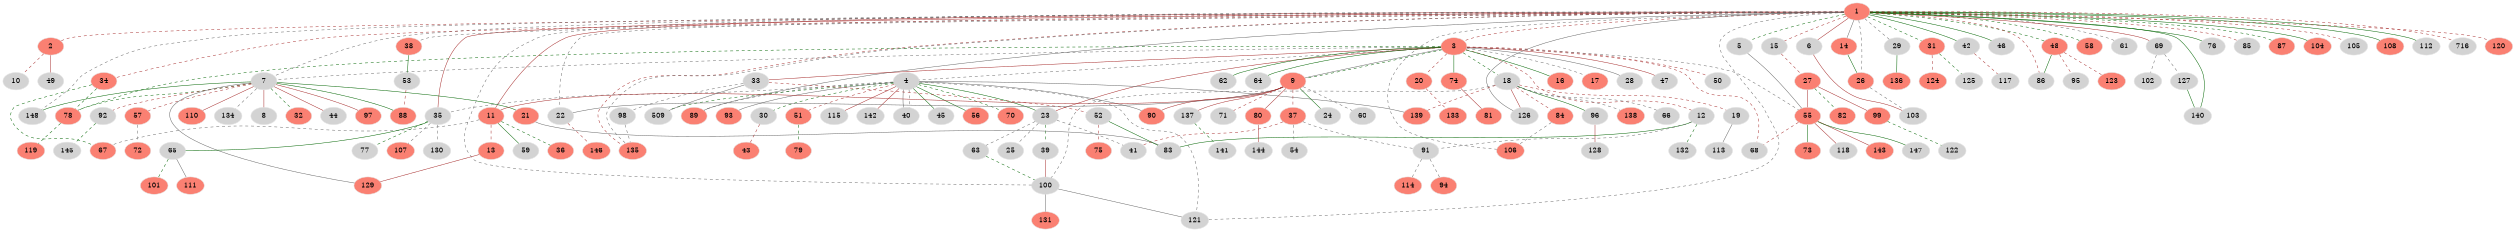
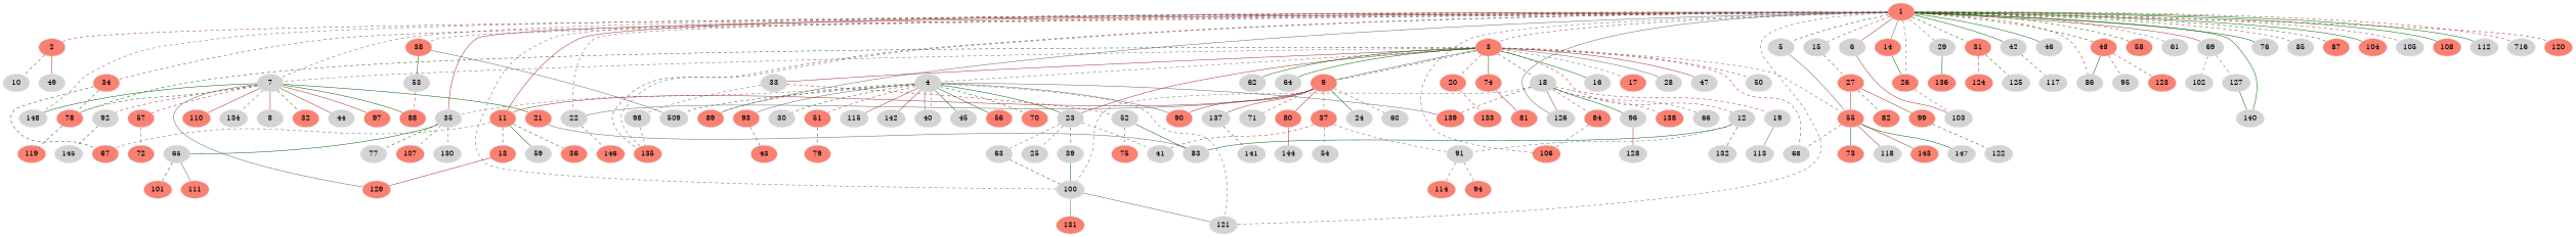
  graph {
    node [color=gray90 fillcolor=lightgrey style=filled]
    edge [color=brown style=dashed]
    1 [fillcolor=salmon]
    2 [fillcolor=salmon]
    3 [fillcolor=salmon]
    5
    6
    7
    11 [fillcolor=salmon]
    14 [fillcolor=salmon]
    15
    22
    26 [fillcolor=salmon]
    29
    31 [fillcolor=salmon]
    34 [fillcolor=salmon]
    35
    38 [fillcolor=salmon]
    42
    46
    48 [fillcolor=salmon]
    58 [fillcolor=salmon]
    61
    69
    76
    85
    86
    87 [fillcolor=salmon]
    89 [fillcolor=salmon]
    100
    104 [fillcolor=salmon]
    105
    106 [fillcolor=salmon]
    108 [fillcolor=salmon]
    112
    n34 [label=716]
    120 [fillcolor=salmon]
    121
    126
    135 [fillcolor=salmon]
    140
    148
    10
    49
    4
    9 [fillcolor=salmon]
    12
-   16 [fillcolor=salmon]
+   16
    17 [fillcolor=salmon]
    18
    20 [fillcolor=salmon]
    23
    28
    33
    47
    50
    55 [fillcolor=salmon]
    62
    64
    68
    74 [fillcolor=salmon]
    78 [fillcolor=salmon]
    103
    8
    21 [fillcolor=salmon]
    32 [fillcolor=salmon]
    44
    57 [fillcolor=salmon]
    88 [fillcolor=salmon]
    92
    97 [fillcolor=salmon]
    110 [fillcolor=salmon]
    129 [fillcolor=salmon]
    134
    13 [fillcolor=salmon]
    36 [fillcolor=salmon]
    59
    67 [fillcolor=salmon]
    27 [fillcolor=salmon]
    146 [fillcolor=salmon]
    136 [fillcolor=salmon]
    124 [fillcolor=salmon]
    125
    65
    77
    107 [fillcolor=salmon]
    130
    n86 [label=509]
    53
    117
    95
    123 [fillcolor=salmon]
    102
    127
    131 [fillcolor=salmon]
    30
    40
    45
    51 [fillcolor=salmon]
    56 [fillcolor=salmon]
    70 [fillcolor=salmon]
    90 [fillcolor=salmon]
    93 [fillcolor=salmon]
    115
    139 [fillcolor=salmon]
    142
    24
    37 [fillcolor=salmon]
    60
    71
    80 [fillcolor=salmon]
    137
    83
    91
    132
    19
    66
    84 [fillcolor=salmon]
    96
    138 [fillcolor=salmon]
    133 [fillcolor=salmon]
    25
    39
    41
    63
    52
    98
    73 [fillcolor=salmon]
    118
    143 [fillcolor=salmon]
    147
    81 [fillcolor=salmon]
    119 [fillcolor=salmon]
    43 [fillcolor=salmon]
    79 [fillcolor=salmon]
    72 [fillcolor=salmon]
    145
    54
    144
    141
    94 [fillcolor=salmon]
    114 [fillcolor=salmon]
    82 [fillcolor=salmon]
    99 [fillcolor=salmon]
    113
    128
    122
    75 [fillcolor=salmon]
    101 [fillcolor=salmon]
    111 [fillcolor=salmon]
    1 -- 2
    1 -- 3
    1 -- 5 [color=darkgreen]
    1 -- 6 [style=solid]
    1 -- 7 [color=gray40]
    1 -- 11 [style=solid]
    1 -- 14 [color=gray40 style=solid]
    1 -- 15
    1 -- 22 [color=gray40]
    1 -- 26 [color=gray40]
    1 -- 29 [color=gray40]
    1 -- 31 [color=darkgreen]
    1 -- 34
    1 -- 35 [style=solid]
    1 -- 38 [color=gray40]
    1 -- 42 [color=darkgreen style=solid]
    1 -- 46 [color=darkgreen style=solid]
    1 -- 48 [color=darkgreen]
    1 -- 58 [color=darkgreen]
    1 -- 61 [color=gray40]
    1 -- 69 [style=solid]
    1 -- 76 [color=darkgreen style=solid]
    1 -- 85
    1 -- 86
    1 -- 87 [color=darkgreen]
    1 -- 89 [color=gray40 style=solid]
    1 -- 100 [color=gray40]
    1 -- 104 [color=darkgreen style=solid]
    1 -- 105
    1 -- 106 [color=gray40]
    1 -- 108 [color=darkgreen style=solid]
    1 -- 112 [color=darkgreen style=solid]
    1 -- n34
    1 -- 120
    1 -- 121 [color=gray40]
    1 -- 126 [color=gray40 style=solid]
    1 -- 135
    1 -- 135 [color=gray40]
    1 -- 140 [color=darkgreen style=solid]
    1 -- 148 [color=gray40]
    2 -- 10
    2 -- 49 [style=solid]
    3 -- 7 [color=gray40]
    3 -- 4 [color=gray40]
    3 -- 9 [color=gray40 style=solid]
    3 -- 9 [color=darkgreen]
    3 -- 12
    3 -- 16 [color=darkgreen style=solid]
    3 -- 17 [color=gray40]
    3 -- 18 [color=darkgreen]
    3 -- 20
    3 -- 23 [style=solid]
    3 -- 28 [color=gray40 style=solid]
    3 -- 33 [style=solid]
    3 -- 47 [style=solid]
    3 -- 50
    3 -- 55 [color=gray40]
    3 -- 62 [color=darkgreen style=solid]
    3 -- 64 [color=darkgreen style=solid]
    3 -- 68
    3 -- 74 [color=darkgreen style=solid]
    3 -- 78 [color=darkgreen]
    5 -- 55 [color=gray40 style=solid]
    6 -- 103 [style=solid]
    7 -- 148 [color=darkgreen style=solid]
    7 -- 78 [color=darkgreen]
    7 -- 8 [style=solid]
    7 -- 21 [color=darkgreen style=solid]
    7 -- 32 [color=darkgreen]
    7 -- 44 [style=solid]
    7 -- 57
    7 -- 88 [color=darkgreen style=solid]
    7 -- 92
    7 -- 97 [style=solid]
    7 -- 110 [style=solid]
    7 -- 129 [color=gray40 style=solid]
    7 -- 134 [color=gray40]
    11 -- 13
    11 -- 36 [color=darkgreen]
    11 -- 59 [color=darkgreen style=solid]
    11 -- 67 [color=gray40]
    14 -- 26 [color=darkgreen style=solid]
    15 -- 27
    22 -- 146
    26 -- 103 [color=gray40]
    29 -- 136 [color=darkgreen style=solid]
    31 -- 124
    31 -- 125 [color=darkgreen]
    34 -- 78 [color=darkgreen]
    34 -- 67 [color=darkgreen]
    35 -- 65 [color=darkgreen style=solid]
    35 -- 77 [color=darkgreen]
    35 -- 107 [color=gray40]
    35 -- 130 [color=gray40]
-   33 -- n86 [color=gray40 style=solid]
+   38 -- n86 [color=gray40 style=solid]
    38 -- 53 [color=darkgreen style=solid]
    42 -- 117
    48 -- 86 [color=darkgreen style=solid]
    48 -- 95
    48 -- 123
    69 -- 102 [color=gray40]
    69 -- 127 [color=gray40]
    100 -- 121 [color=gray40 style=solid]
    100 -- 131 [color=gray40 style=solid]
    4 -- 35 [color=gray40]
    4 -- 89 [color=gray40]
    4 -- 121 [color=gray40]
    4 -- 23 [color=darkgreen style=solid]
    4 -- n86 [color=darkgreen]
    4 -- 30 [color=darkgreen]
    4 -- 40 [color=gray40 style=solid]
    4 -- 40 [color=gray40]
    4 -- 45 [color=darkgreen style=solid]
    4 -- 51
    4 -- 56 [color=darkgreen style=solid]
    4 -- 70 [color=darkgreen]
    4 -- 90 [color=gray40 style=solid]
    4 -- 93 [color=gray40 style=solid]
    4 -- 115 [style=solid]
    4 -- 139 [color=gray40 style=solid]
    4 -- 142 [style=solid]
    9 -- 11 [style=solid]
    9 -- 22 [color=gray40 style=solid]
    9 -- 90 [style=solid]
    9 -- 24 [color=darkgreen style=solid]
    9 -- 37
    9 -- 60 [color=gray40]
    9 -- 71
    9 -- 80 [style=solid]
    9 -- 137 [style=solid]
    12 -- 83 [color=darkgreen style=solid]
    12 -- 91 [color=gray40]
    12 -- 132 [color=darkgreen]
    18 -- 100 [color=gray40]
    18 -- 126 [style=solid]
    18 -- 139
    18 -- 19
    18 -- 66 [color=gray40]
    18 -- 84
    18 -- 96 [color=darkgreen style=solid]
    18 -- 138 [color=gray40]
    20 -- 133
    23 -- 25 [color=gray40]
    23 -- 39 [color=darkgreen]
    23 -- 41 [color=gray40]
    23 -- 63 [color=gray40]
    33 -- 52
    33 -- 98 [color=gray40]
    55 -- 68
    55 -- 73 [color=darkgreen style=solid]
    55 -- 118 [style=solid]
    55 -- 143 [style=solid]
    55 -- 147 [color=darkgreen style=solid]
    74 -- 81 [style=solid]
    78 -- 119 [color=darkgreen]
    21 -- 83 [color=gray40 style=solid]
    57 -- 72 [color=gray40]
    92 -- 145 [color=darkgreen]
    13 -- 129 [style=solid]
    27 -- 55 [style=solid]
    27 -- 82 [color=darkgreen]
    27 -- 99 [style=solid]
    65 -- 101 [color=darkgreen]
    65 -- 111 [color=gray40 style=solid]
    53 -- 88
    127 -- 140 [color=darkgreen style=solid]
-   30 -- 43
+   93 -- 43
    51 -- 79 [color=darkgreen]
    37 -- 91 [color=gray40]
    37 -- 41
    37 -- 54 [color=gray40]
    80 -- 144 [style=solid]
    137 -- 141 [color=darkgreen]
    91 -- 94 [color=gray40]
    91 -- 114 [color=gray40]
    19 -- 113 [color=gray40 style=solid]
    84 -- 106 [color=gray40]
    96 -- 128 [style=solid]
-   39 -- 100 [style=solid]
+   39 -- 100 [color=darkgreen style=solid]
    63 -- 100 [color=darkgreen]
    52 -- 83 [color=darkgreen style=solid]
    52 -- 75
    98 -- 135 [color=gray40]
    99 -- 122 [color=darkgreen]
  }
